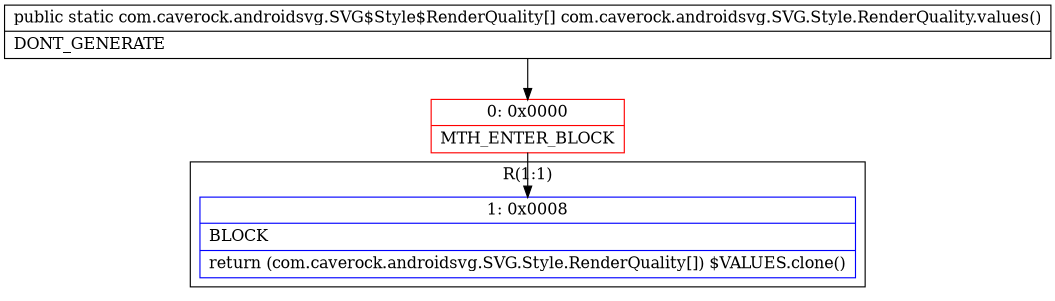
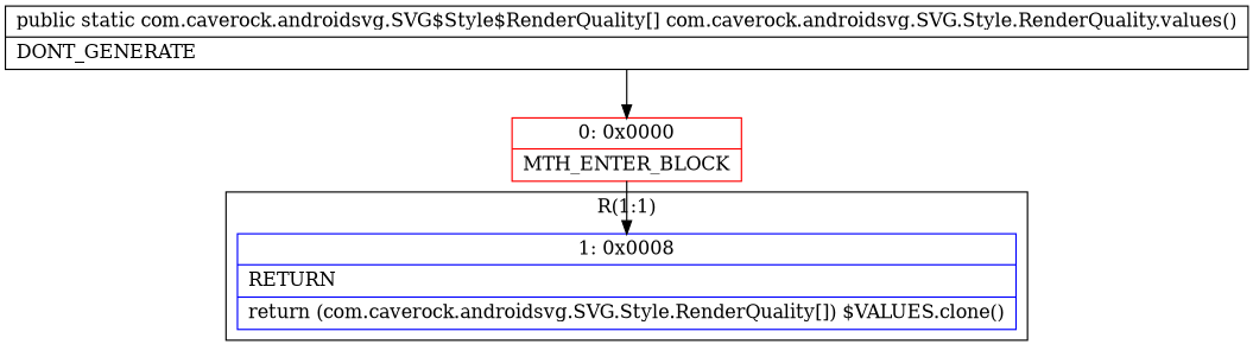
  digraph {
    node [shape=record]
-   n1 [color=blue label="{1\:\ 0x0008|BLOCK\l|return (com.caverock.androidsvg.SVG.Style.RenderQuality[]) $VALUES.clone()\l}"]
+   n1 [color=blue label="{1\:\ 0x0008|RETURN\l|return (com.caverock.androidsvg.SVG.Style.RenderQuality[]) $VALUES.clone()\l}"]
    n2 [color=red label="{0\:\ 0x0000|MTH_ENTER_BLOCK\l}"]
    n3 [label="{public static com.caverock.androidsvg.SVG$Style$RenderQuality[] com.caverock.androidsvg.SVG.Style.RenderQuality.values()  | DONT_GENERATE\l}"]
    subgraph cluster_1 {
      label="R(1:1)"
      n1
    }
    n2 -> n1
    n3 -> n2
  }
